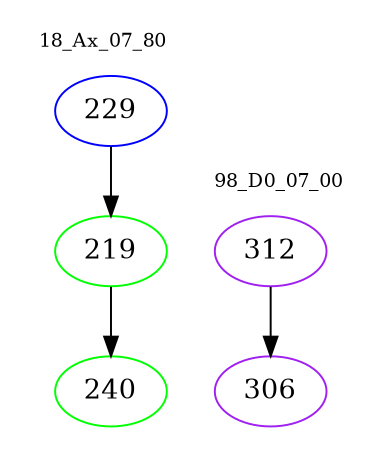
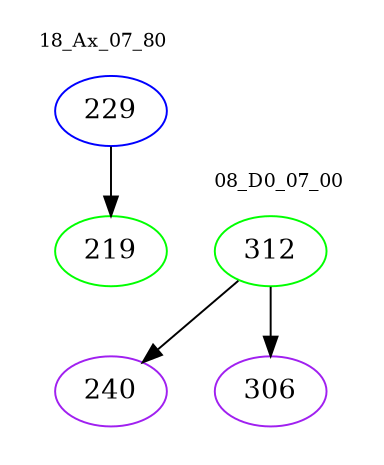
  digraph {
    node [color=green]
    edge [color=black]
    n1 [color=blue label=229]
    n2 [label=219]
-   n3 [label=240]
-   n4 [color=purple label=312]
+   n3 [color=purple label=240]
+   n4 [label=312]
    n5 [color=purple label=306]
    subgraph cluster_1 {
      color=white
      fontsize=10
      label="18_Ax_07_80"
      n1
      n2
      n3
    }
    subgraph cluster_2 {
      color=white
      fontsize=10
-     label="98_D0_07_00"
+     label="08_D0_07_00"
      n4
      n5
    }
    n1 -> n2
-   n2 -> n3
+   n4 -> n3
    n4 -> n5
  }
